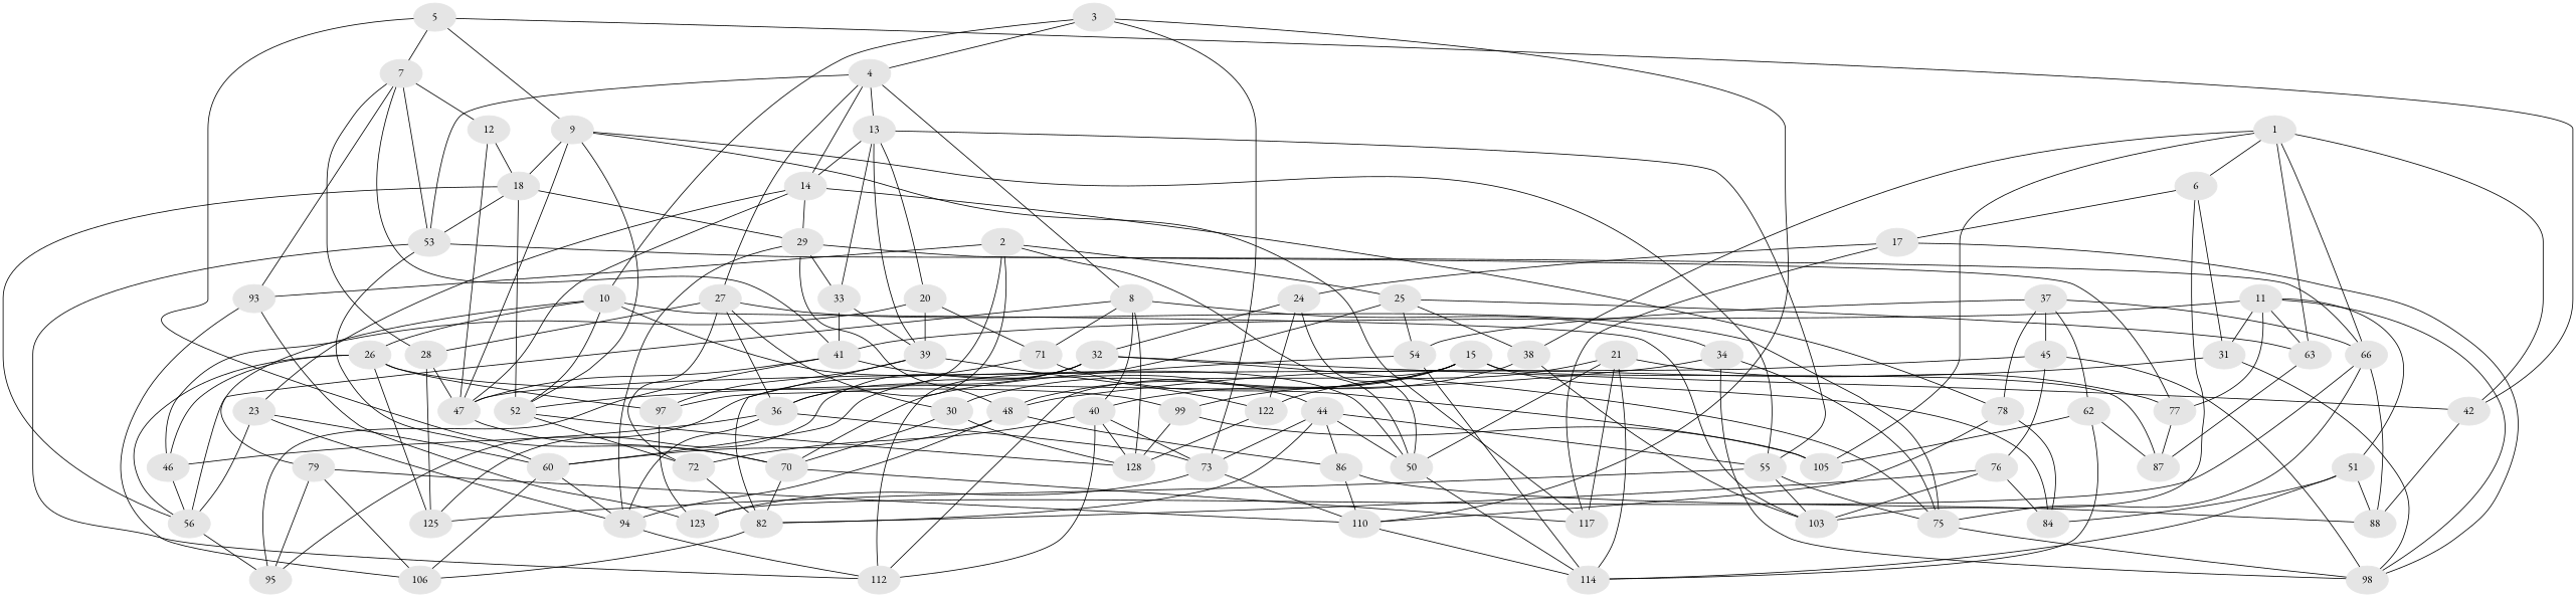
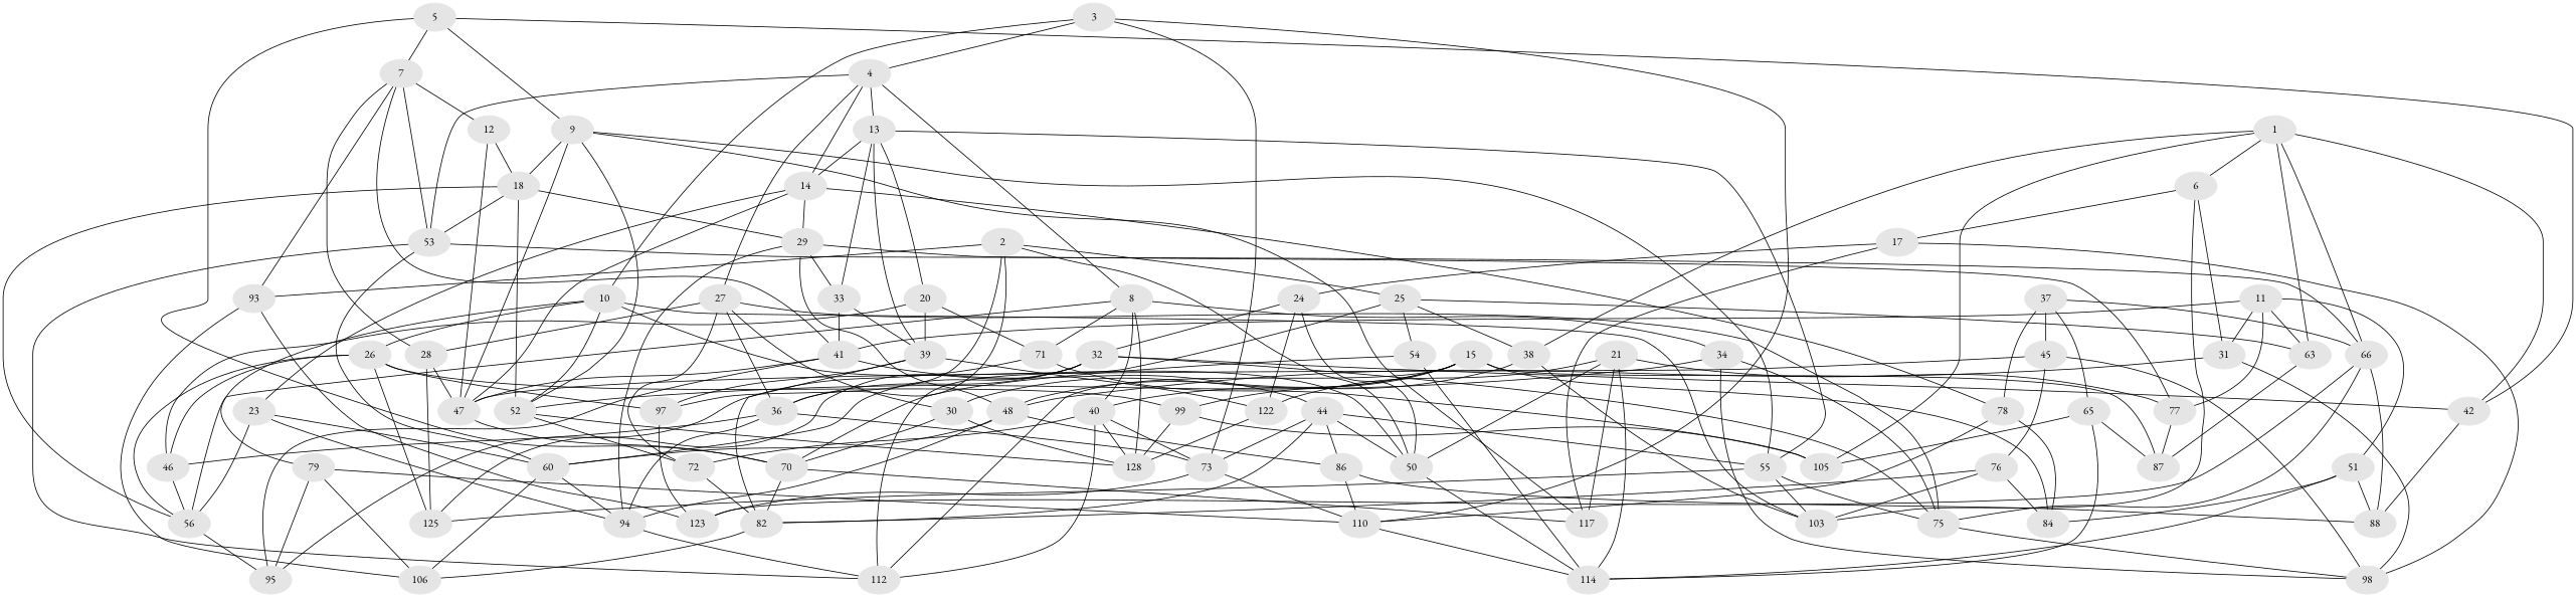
  graph {
    fontname="EB Garamond"
    node [color=gray90 fontname="EB Garamond" style=filled]
    edge [fontname="EB Garamond"]
    1 [super="+108"]
    6
    38
    42
    63
    66 [super="+74"]
    105
    17
    31
    103 [super="+127"]
    40 [super="+58"]
    88
    87
    75 [super="+130"]
    123
    2 [super="+61"]
    25 [super="+64"]
    36 [super="+59"]
    50 [super="+104"]
    93
    97
    112 [super="+116"]
    54
    73 [super="+101"]
    46
    94 [super="+124"]
    114 [super="+121"]
    76 [super="+85"]
    84
    82 [super="+89"]
    106
    4 [super="+19"]
    8 [super="+22"]
    13 [super="+57"]
    14 [super="+49"]
    27 [super="+96"]
    53 [super="+80"]
    3
    10 [super="+16"]
    110 [super="+126"]
    52 [super="+107"]
    26 [super="+68"]
    79
    34
    56 [super="+91"]
    71
    128 [super="+129"]
    55 [super="+113"]
    20
    33
    39 [super="+62"]
    47 [super="+119"]
    23
    29 [super="+109"]
    78
    28
    30
    72
    60 [super="+120"]
    7 [super="+35"]
    12
    41 [super="+67"]
    5
    9 [super="+100"]
    70 [super="+83"]
    18 [super="+90"]
    117
    98 [super="+118"]
    24
    48 [super="+92"]
    125
    44 [super="+102"]
    95
    21 [super="+81"]
    77
    122
    99
    11 [super="+69"]
    51
    37 [super="+111"]
    45
-   65 [label=62]
+   65
    15 [super="+43"]
    86
    32 [super="+115"]
    1 -- 6
    1 -- 38
    1 -- 42
    1 -- 63
    1 -- 66
    1 -- 105
    6 -- 17
    6 -- 31
    6 -- 103
    38 -- 103
    38 -- 40
    42 -- 88
    63 -- 87
    66 -- 88
    66 -- 75
    66 -- 123
    17 -- 117
    17 -- 98
    17 -- 24
    31 -- 98
    31 -- 48
    40 -- 112
    40 -- 73
    40 -- 128
    40 -- 72
    75 -- 98
    2 -- 25
    2 -- 36
    2 -- 50
    2 -- 93
    2 -- 97
    25 -- 38
    25 -- 63
    25 -- 112 [weight=2]
    25 -- 54
    36 -- 73
    36 -- 46
    36 -- 94
    50 -- 114
    93 -- 123
    93 -- 106
    97 -- 123
    54 -- 114
    54 -- 70
    73 -- 123
    73 -- 110
    46 -- 56
    94 -- 112
    76 -- 103 [weight=2]
    76 -- 84
    76 -- 82
    82 -- 106
    4 -- 8
    4 -- 13
    4 -- 14
    4 -- 27
    4 -- 53
    8 -- 40
    8 -- 34
    8 -- 56
    8 -- 71
    8 -- 128
    13 -- 14
    13 -- 55
    13 -- 20
    13 -- 33
    13 -- 39
    14 -- 47
    14 -- 23
    14 -- 29
    14 -- 78
    27 -- 75
    27 -- 36
    27 -- 28
    27 -- 30
    27 -- 72
    53 -- 66
    53 -- 112
    53 -- 60
    3 -- 73
    3 -- 4
    3 -- 10
    3 -- 110
    10 -- 103
    10 -- 50
    10 -- 52
    10 -- 26
    10 -- 79
    110 -- 114
    52 -- 128
    52 -- 72
    26 -- 97
    26 -- 46
    26 -- 56
    26 -- 125
    26 -- 99
    79 -- 106
    79 -- 110
    79 -- 95
    34 -- 75
    34 -- 52
    34 -- 98
    56 -- 95
    71 -- 105
    71 -- 95
    55 -- 103
    55 -- 75
    55 -- 125
    20 -- 46
    20 -- 71
    20 -- 39
    33 -- 39
    33 -- 41
    39 -- 97
    39 -- 82
    39 -- 122
    47 -- 70
    23 -- 94
    23 -- 56
    23 -- 60
    29 -- 94
    29 -- 33
    29 -- 48
    29 -- 77
    78 -- 84
    78 -- 110
    28 -- 47
    28 -- 125
    30 -- 128
    30 -- 70
    72 -- 82
    60 -- 94
    60 -- 106
    7 -- 93
    7 -- 53
    7 -- 28
    7 -- 12
    7 -- 41
    12 -- 47
    12 -- 18
    41 -- 47
    41 -- 44
    41 -- 95
    5 -- 42
    5 -- 7
    5 -- 9
    5 -- 70
    9 -- 52
    9 -- 55
    9 -- 47
    9 -- 18
    9 -- 117
    70 -- 82
    70 -- 117
    18 -- 53
    18 -- 52
    18 -- 56
    18 -- 29
    24 -- 50
    24 -- 122
    24 -- 32
    48 -- 94
    48 -- 60
    48 -- 86
    44 -- 50
    44 -- 73
    44 -- 82
    44 -- 55
    44 -- 86
    21 -- 50
    21 -- 114
    21 -- 117
    21 -- 77
    21 -- 122
    77 -- 87
    122 -- 128
    99 -- 105
    99 -- 128
    11 -- 63
    11 -- 31
    11 -- 41
-   11 -- 98
    11 -- 77
    11 -- 51
    51 -- 88
    51 -- 114
    51 -- 84
    37 -- 66
-   37 -- 54
    37 -- 78
    37 -- 45
    37 -- 65
    45 -- 76
    45 -- 47
    45 -- 98
    65 -- 105
    65 -- 87
    65 -- 114
    15 -- 87
    15 -- 112
    15 -- 84
    15 -- 30
    15 -- 48
    15 -- 99
    86 -- 88
    86 -- 110
    32 -- 42
    32 -- 75
    32 -- 36
    32 -- 60
    32 -- 125
  }
